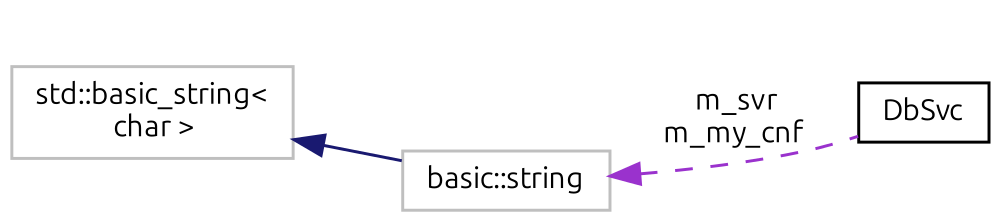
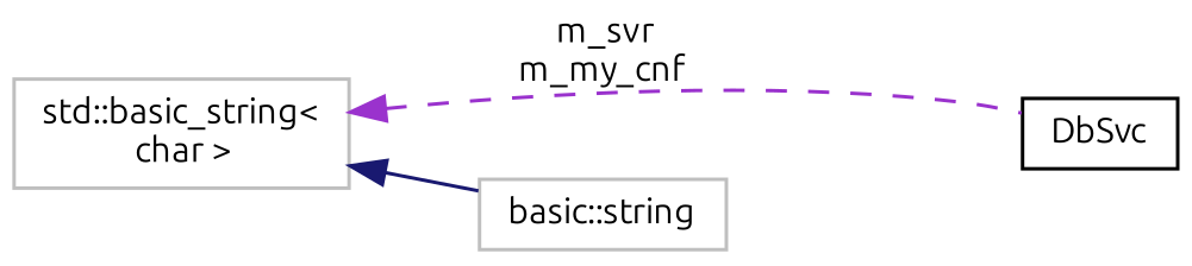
  digraph {
    fontname=Ubuntu
    rankdir=LR
    node [color=grey75 fontname=Ubuntu fontsize=10 shape=record]
    edge [dir=back fontname=Ubuntu fontsize=10 labelfontname=FreeSans labelfontsize=10]
    n1 [color=black height=0.2 label=DbSvc width=0.4]
    n2 [height=0.2 label="basic::string" width=0.4]
    n3 [height=0.2 label="std::basic_string\<\l char \>" width=0.4]
-   n2 -> n1 [color=darkorchid3 label=" m_svr\nm_my_cnf" style=dashed]
+   n3 -> n1 [color=darkorchid3 label=" m_svr\nm_my_cnf" style=dashed]
    n3 -> n2 [color=midnightblue style=solid]
  }
